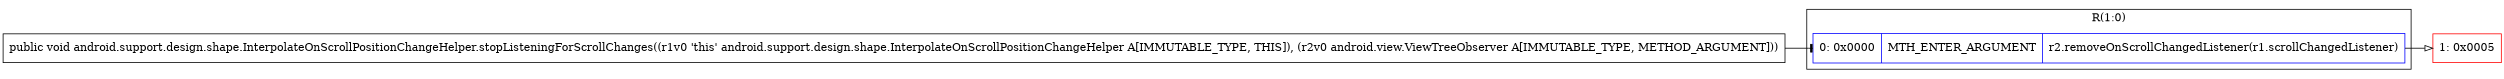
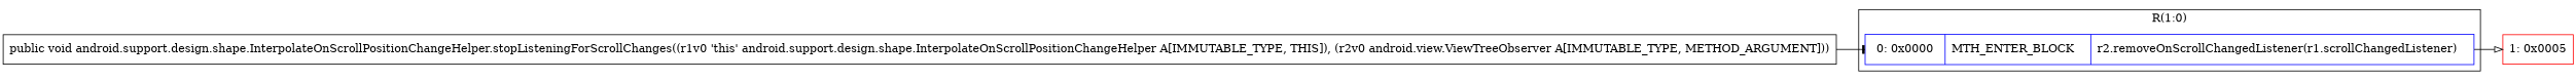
  digraph {
    rankdir=LR
    node [shape=record]
-   n1 [color=blue label="{0\:\ 0x0000|MTH_ENTER_ARGUMENT\l|r2.removeOnScrollChangedListener(r1.scrollChangedListener)\l}"]
+   n1 [color=blue label="{0\:\ 0x0000|MTH_ENTER_BLOCK\l|r2.removeOnScrollChangedListener(r1.scrollChangedListener)\l}"]
    n2 [color=red label="{1\:\ 0x0005}"]
    n3 [label="{public void android.support.design.shape.InterpolateOnScrollPositionChangeHelper.stopListeningForScrollChanges((r1v0 'this' android.support.design.shape.InterpolateOnScrollPositionChangeHelper A[IMMUTABLE_TYPE, THIS]), (r2v0 android.view.ViewTreeObserver A[IMMUTABLE_TYPE, METHOD_ARGUMENT])) }"]
    subgraph cluster_1 {
      label="R(1:0)"
      n1
    }
    n1 -> n2 [arrowhead=onormal]
    n3 -> n1 [arrowhead=tee]
  }
